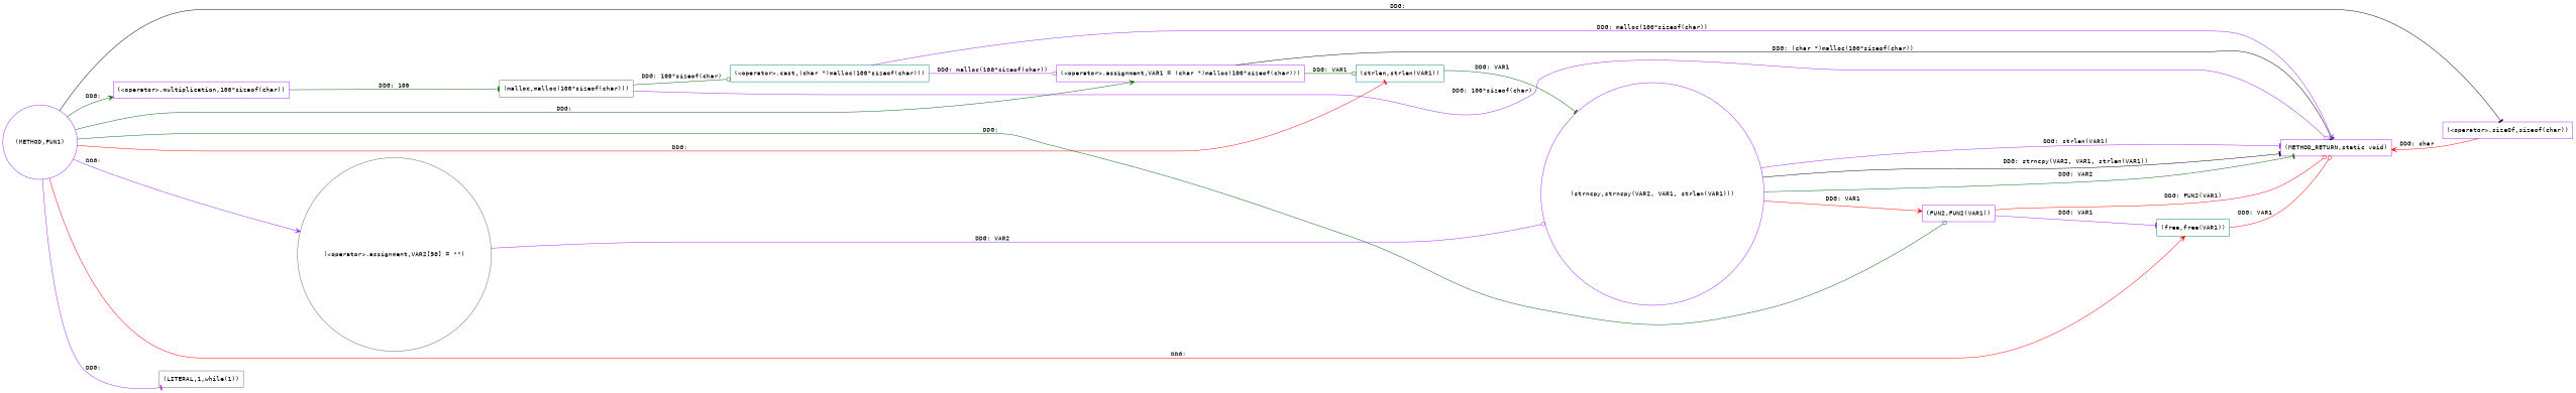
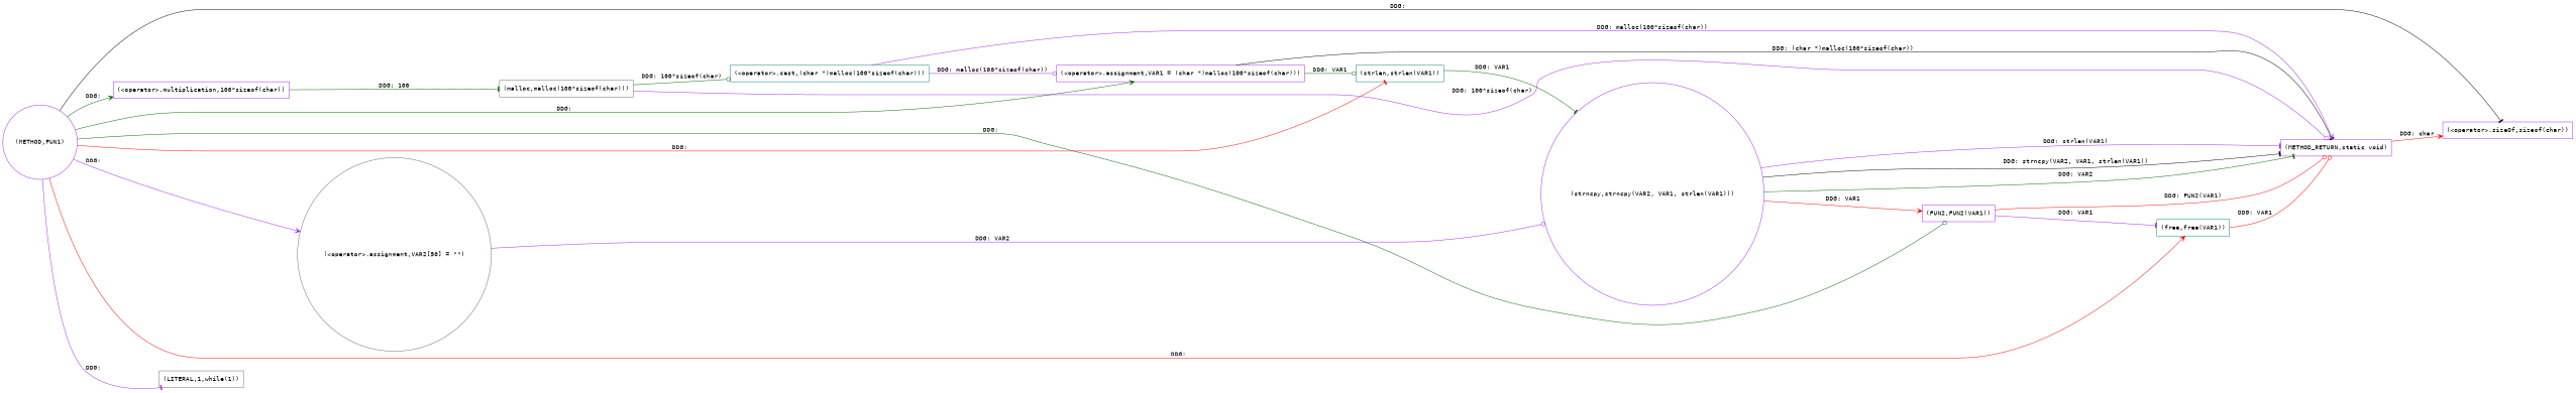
  digraph {
    fontname="DejaVu Sans Mono"
    rankdir=LR
    node [color=purple fontname="DejaVu Sans Mono" shape=box]
    edge [arrowhead=tee color=darkgreen fontname="DejaVu Sans Mono"]
    n1 [label="(METHOD,FUN1)" shape=circle]
    n2 [label="(<operator>.assignment,VAR1 = (char *)malloc(100*sizeof(char)))"]
    n3 [label="(<operator>.multiplication,100*sizeof(char))"]
    n4 [label="(<operator>.sizeOf,sizeof(char))"]
    n5 [color=gray40 label="(LITERAL,1,while(1))"]
    n6 [color=gray40 label="(<operator>.assignment,VAR2[50] = \"\")" shape=circle]
    n7 [color=teal label="(strlen,strlen(VAR1))"]
    n8 [label="(FUN2,FUN2(VAR1))"]
    n9 [color=teal label="(free,free(VAR1))"]
    n10 [label="(METHOD_RETURN,static void)"]
    n11 [color=gray40 label="(malloc,malloc(100*sizeof(char)))"]
    n12 [label="(strncpy,strncpy(VAR2, VAR1, strlen(VAR1)))" shape=circle]
    n13 [color=teal label="(<operator>.cast,(char *)malloc(100*sizeof(char)))"]
    n1 -> n2 [arrowhead=vee label="DDG: "]
    n1 -> n3 [arrowhead=vee label="DDG: "]
    n1 -> n4 [color=black label="DDG: "]
    n1 -> n5 [color=purple label="DDG: "]
    n1 -> n6 [arrowhead=vee color=purple label="DDG: "]
    n1 -> n7 [color=red label="DDG: "]
    n1 -> n8 [arrowhead=odot label="DDG: "]
    n1 -> n9 [arrowhead=vee color=red label="DDG: "]
    n2 -> n7 [arrowhead=odot label="DDG: VAR1"]
    n2 -> n10 [color=black label="DDG: (char *)malloc(100*sizeof(char))"]
    n3 -> n11 [label="DDG: 100"]
-   n4 -> n10 [arrowhead=vee color=red label="DDG: char"]
+   n10 -> n4 [arrowhead=vee color=red label="DDG: char"]
    n6 -> n12 [arrowhead=odot color=purple label="DDG: VAR2"]
    n7 -> n12 [label="DDG: VAR1"]
    n8 -> n9 [color=purple label="DDG: VAR1"]
    n8 -> n10 [arrowhead=odot color=red label="DDG: FUN2(VAR1)"]
    n9 -> n10 [arrowhead=odot color=red label="DDG: VAR1"]
    n11 -> n10 [arrowhead=odot color=purple label="DDG: 100*sizeof(char)"]
    n11 -> n13 [arrowhead=odot label="DDG: 100*sizeof(char)"]
    n12 -> n8 [arrowhead=vee color=red label="DDG: VAR1"]
    n12 -> n10 [color=black label="DDG: strncpy(VAR2, VAR1, strlen(VAR1))"]
    n12 -> n10 [label="DDG: VAR2"]
    n12 -> n10 [color=purple label="DDG: strlen(VAR1)"]
    n13 -> n2 [arrowhead=odot color=purple label="DDG: malloc(100*sizeof(char))"]
    n13 -> n10 [arrowhead=vee color=purple label="DDG: malloc(100*sizeof(char))"]
  }
